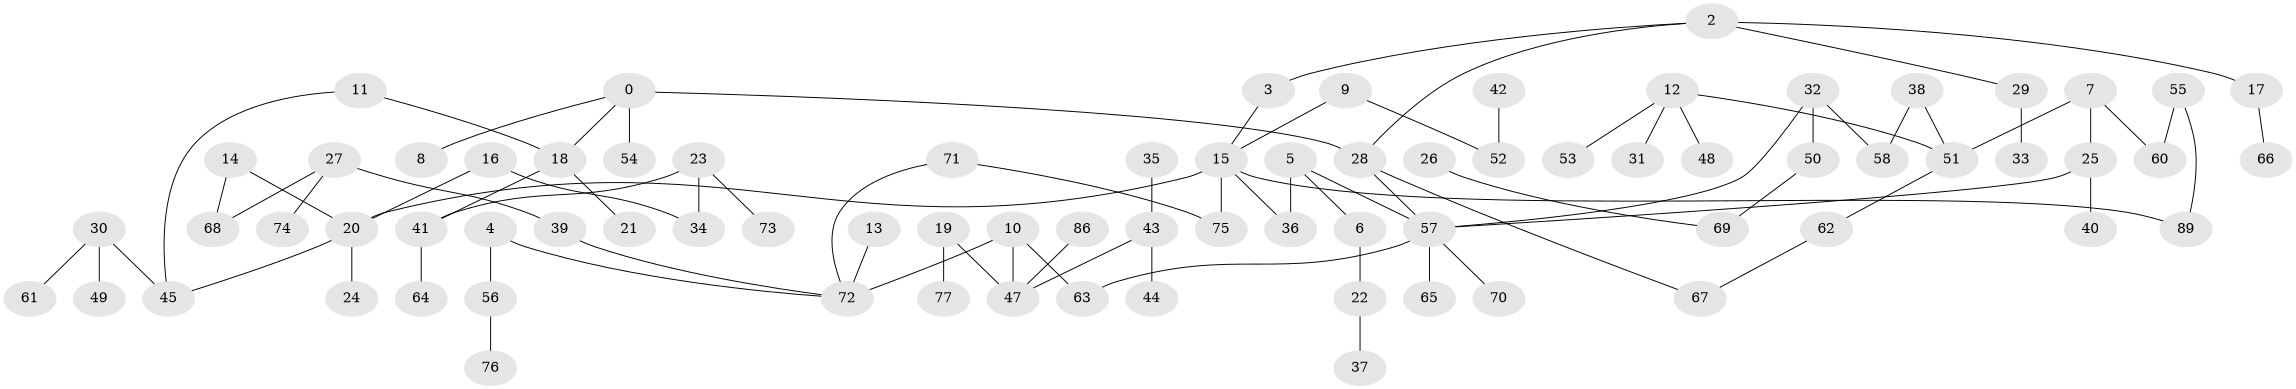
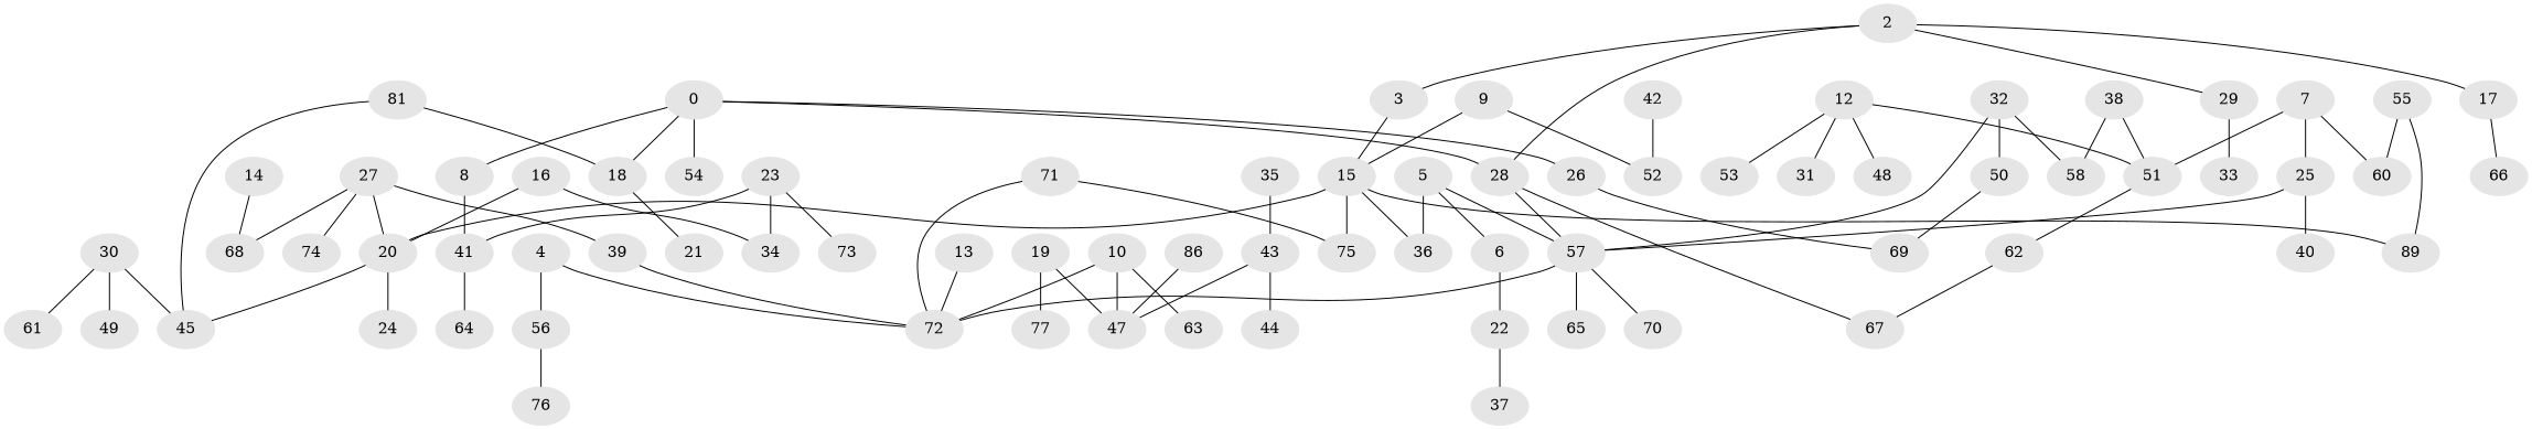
  graph {
    node [color=gray90 style=filled]
    edge [weight=1.0]
    n1 [label=0]
    8
    18
    26
    28
    54
    41
    21
    69
    57
    67
    2
    3
    17
    29
    15
    66
    33
    36
    20
    n21 [label=89]
    75
    4
    56
    72
    76
    5
    6
    22
    65
    70
    37
    7
    25
    51
    60
    40
    62
    64
    9
    52
    10
    47
    63
-   11
+   11 [label=81]
    45
    12
    31
    48
    53
    13
    14
    68
    24
    16
    34
    19
    77
    23
    73
    27
    39
    74
    30
    49
    61
    32
    50
    58
    35
    43
    44
    38
    42
    n75 [label=86]
    55
    71
    n1 -- 8
    n1 -- 18
+   n1 -- 26
    n1 -- 28
    n1 -- 54
-   18 -- 41
+   8 -- 41
    18 -- 21
    26 -- 69
    28 -- 57
    28 -- 67
    41 -- 64
-   57 -- 63
+   57 -- 72
    57 -- 65
    57 -- 70
    2 -- 28
    2 -- 3
    2 -- 17
    2 -- 29
    3 -- 15
    17 -- 66
    29 -- 33
    15 -- 36
    15 -- 20
    15 -- n21
    15 -- 75
    20 -- 45
    20 -- 24
    4 -- 56
    4 -- 72
    56 -- 76
    5 -- 57
    5 -- 36
    5 -- 6
    6 -- 22
    22 -- 37
    7 -- 25
    7 -- 51
    7 -- 60
    25 -- 57
    25 -- 40
    51 -- 62
    62 -- 67
    9 -- 15
    9 -- 52
    10 -- 72
    10 -- 47
    10 -- 63
    11 -- 18
    11 -- 45
    12 -- 51
    12 -- 31
    12 -- 48
    12 -- 53
    13 -- 72
-   14 -- 20
+   27 -- 20
    14 -- 68
    16 -- 20
    16 -- 34
    19 -- 47
    19 -- 77
    23 -- 41
    23 -- 34
    23 -- 73
    27 -- 68
    27 -- 39
    27 -- 74
    39 -- 72
    30 -- 45
    30 -- 49
    30 -- 61
    32 -- 57
    32 -- 50
    32 -- 58
    50 -- 69
    35 -- 43
    43 -- 47
    43 -- 44
    38 -- 51
    38 -- 58
    42 -- 52
    n75 -- 47
    55 -- n21
    55 -- 60
    71 -- 75
    71 -- 72
  }
